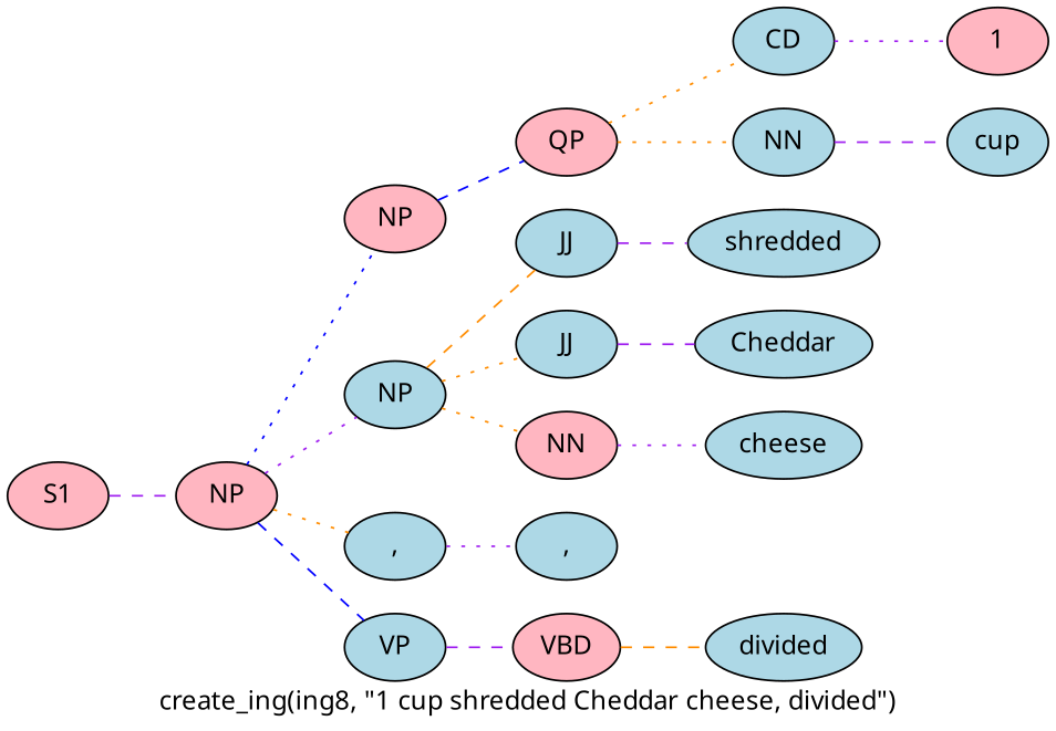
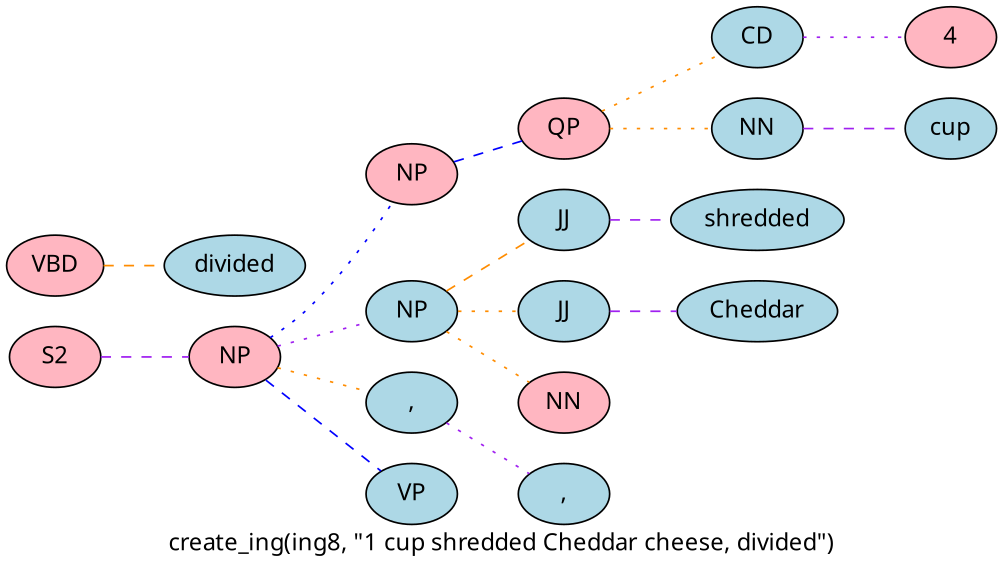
  graph {
    fontname="Noto Sans"
    label="create_ing(ing8, \"1 cup shredded Cheddar cheese, divided\")"
    rankdir=LR
    node [fillcolor=lightblue fontname="Noto Sans" style=filled]
    edge [color=purple fontname="Noto Sans" style=dotted]
-   n1 [fillcolor=lightpink label=S1]
+   n1 [fillcolor=lightpink label=S2]
    n2 [fillcolor=lightpink label=NP]
    n3 [fillcolor=lightpink label=NP]
    n4 [label=NP]
    n5 [label=","]
    n6 [label=VP]
    n7 [fillcolor=lightpink label=QP]
    n8 [label=JJ]
    n9 [label=JJ]
    n10 [fillcolor=lightpink label=NN]
    n11 [label=","]
    n12 [fillcolor=lightpink label=VBD]
    n13 [label=CD]
    n14 [label=NN]
-   n15 [fillcolor=lightpink label=1]
+   n15 [fillcolor=lightpink label=4]
    n16 [label=cup]
    n17 [label=shredded]
    n18 [label=Cheddar]
-   n19 [label=cheese]
    n20 [label=divided]
    n1 -- n2 [style=dashed]
    n2 -- n3 [color=blue]
    n2 -- n4
    n2 -- n5 [color=darkorange]
    n2 -- n6 [color=blue style=dashed]
    n3 -- n7 [color=blue style=dashed]
    n4 -- n8 [color=darkorange style=dashed]
    n4 -- n9 [color=darkorange]
    n4 -- n10 [color=darkorange]
    n5 -- n11
-   n6 -- n12 [style=dashed]
    n7 -- n13 [color=darkorange]
    n7 -- n14 [color=darkorange]
    n8 -- n17 [style=dashed]
    n9 -- n18 [style=dashed]
-   n10 -- n19
    n12 -- n20 [color=darkorange style=dashed]
    n13 -- n15
    n14 -- n16 [style=dashed]
  }
